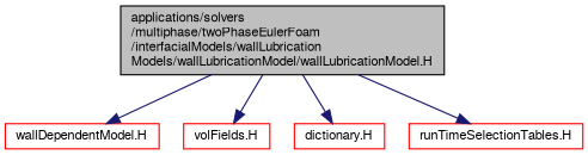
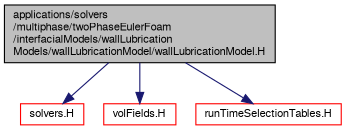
  digraph {
    node [color=red fontname=FreeSans fontsize=10 shape=record]
    edge [color=midnightblue fontname=FreeSans fontsize=10 labelfontname=FreeSans labelfontsize=10 style=solid]
    n1 [color=black fillcolor=grey75 fontcolor=black height=0.2 label="applications/solvers\l/multiphase/twoPhaseEulerFoam\l/interfacialModels/wallLubrication\lModels/wallLubricationModel/wallLubricationModel.H" style=filled width=0.4]
-   n2 [height=0.2 label="wallDependentModel.H" width=0.4]
+   n2 [height=0.2 label="solvers.H" width=0.4]
    n3 [height=0.2 label="volFields.H" width=0.4]
-   n4 [height=0.2 label="dictionary.H" width=0.4]
    n5 [height=0.2 label="runTimeSelectionTables.H" width=0.4]
    n1 -> n2
    n1 -> n3
-   n1 -> n4
    n1 -> n5
  }
